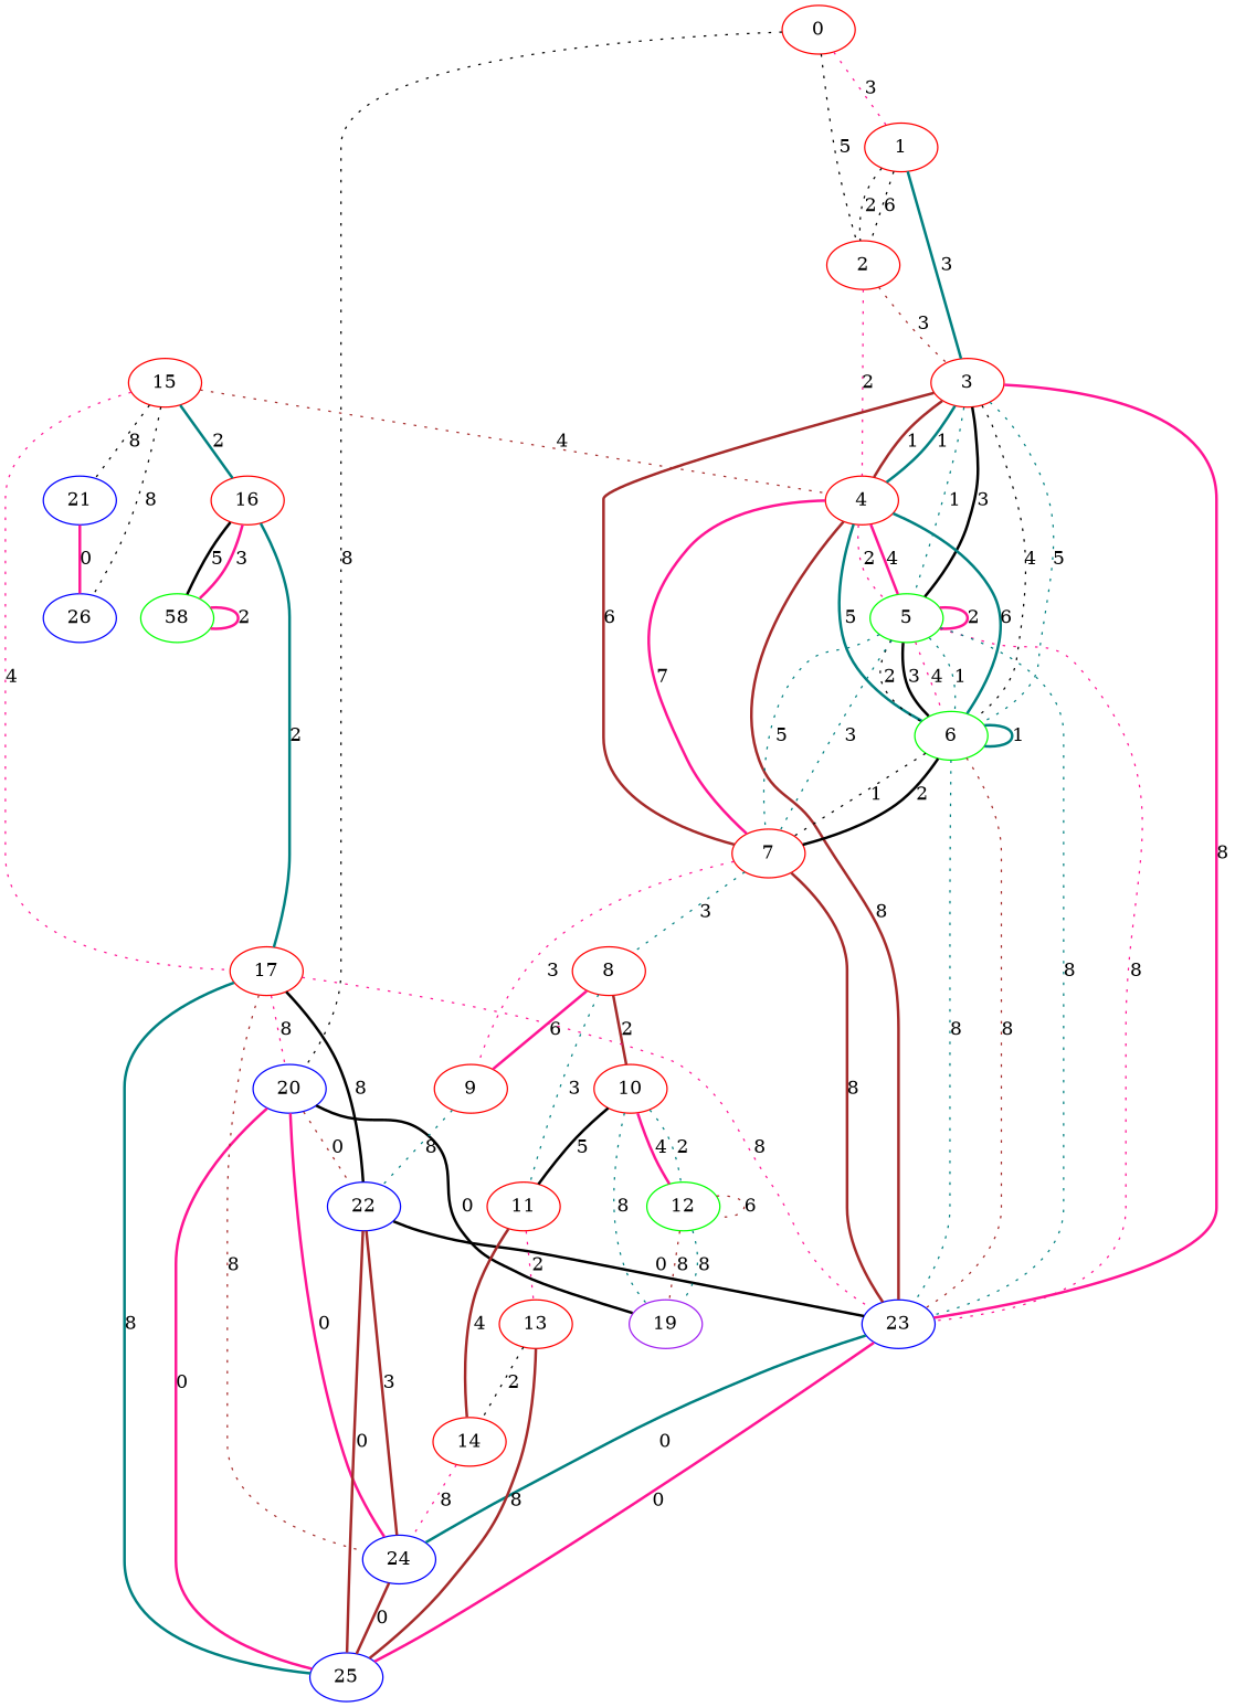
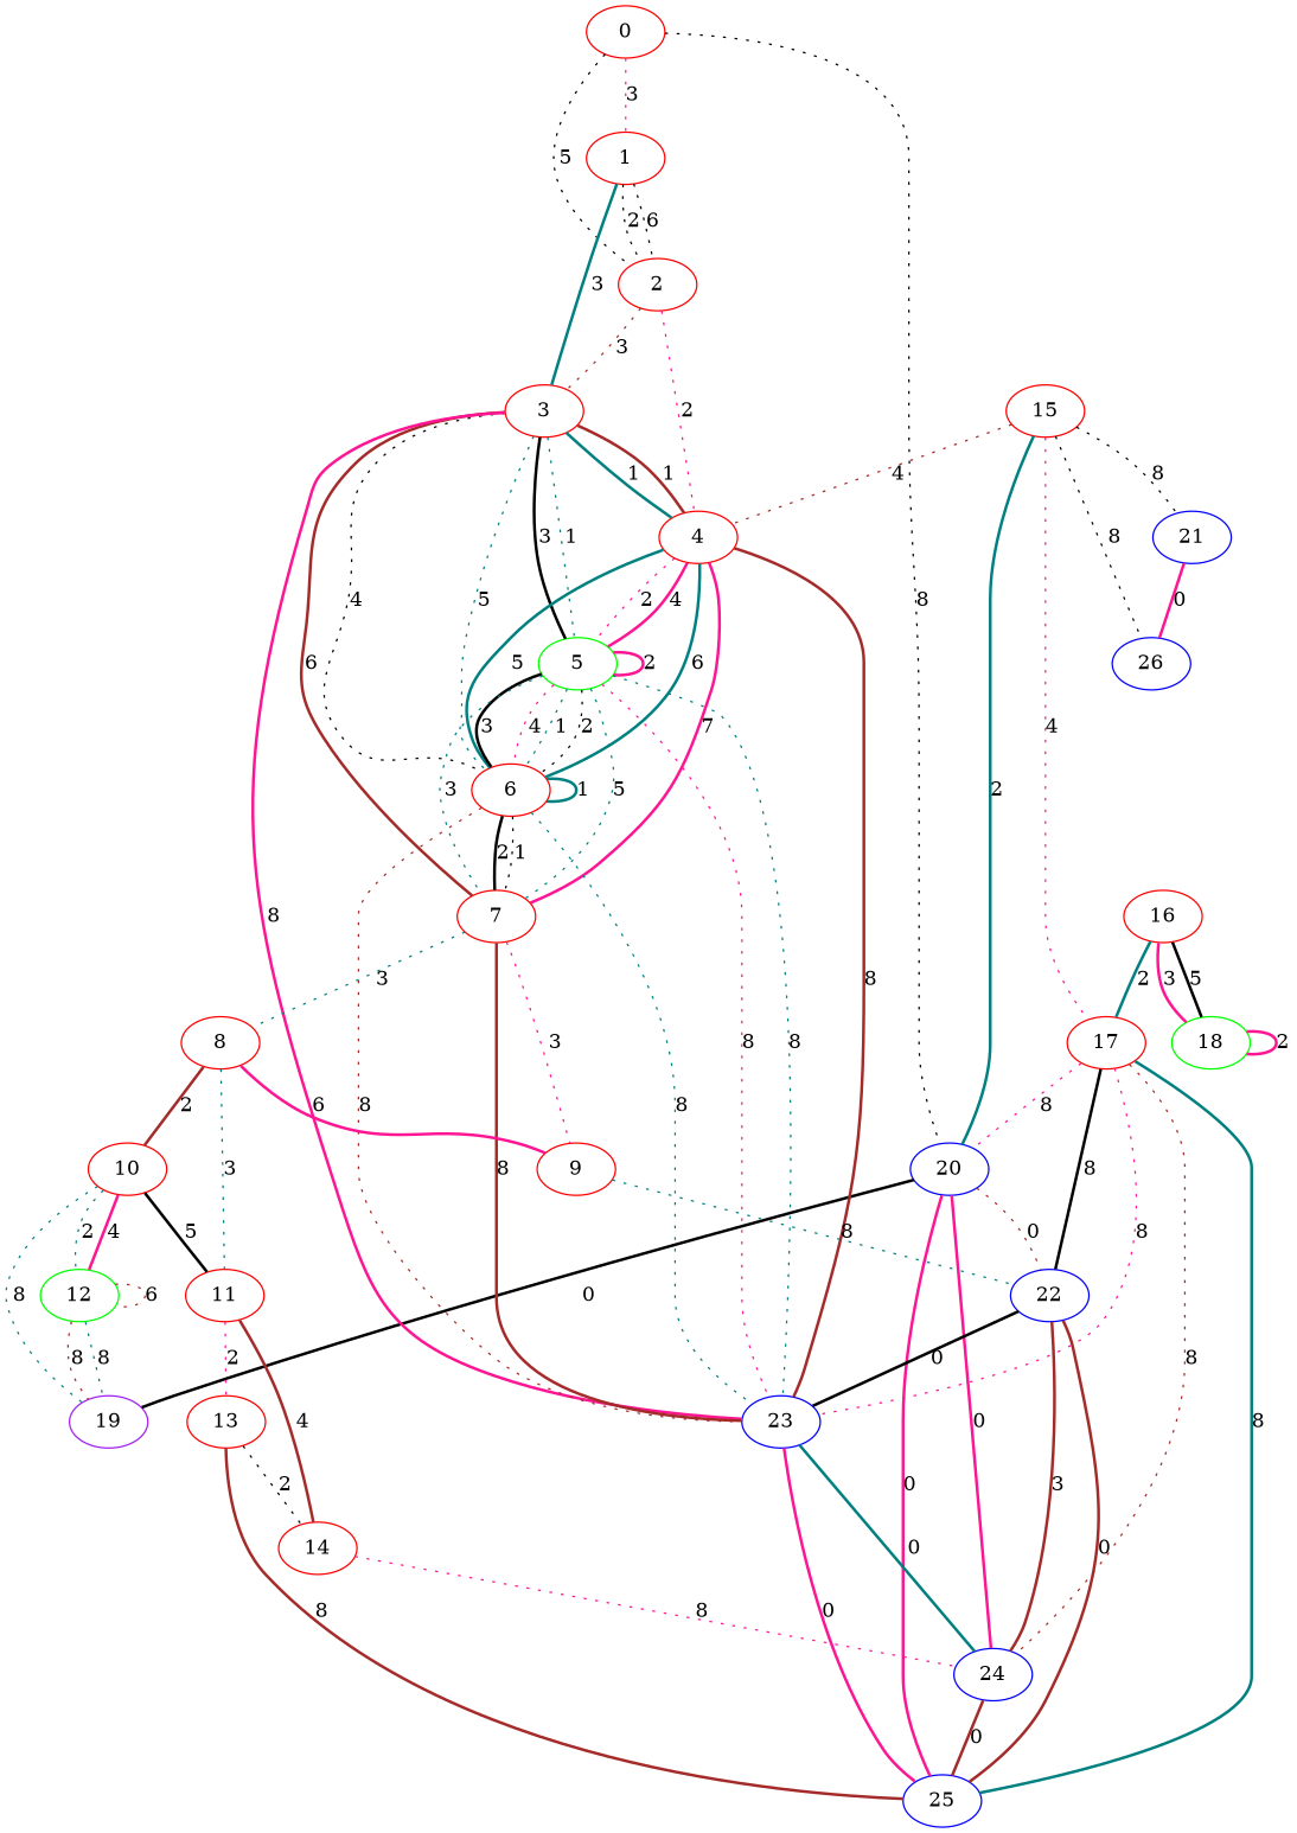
  graph {
    node [color=red weight=1]
    edge [color=deeppink style=dotted]
    0
    1
    2
    20 [color=blue weight=3]
    3
    4
    22 [color=blue weight=3]
    19 [color=purple weight=4]
    25 [color=blue weight=3]
    24 [color=blue weight=3]
    5 [color=green weight=2]
-   6 [color=green weight=2]
+   6 [weight=2]
    7
    23 [color=blue weight=3]
    8
    9
    10
    11
    12 [color=green weight=2]
    13
    14
    15
    16
    17
    21 [color=blue weight=3]
    26 [color=blue weight=3]
-   18 [color=green weight=2 label=58]
+   18 [color=green weight=2]
    0 -- 1 [label=3]
    0 -- 2 [color=black label=5]
    0 -- 20 [color=black label=8]
    1 -- 2 [color=black label=2]
    1 -- 2 [color=black label=6]
    1 -- 3 [color=teal label=3 style=bold]
    2 -- 3 [color=brown label=3]
    2 -- 4 [label=2]
    20 -- 22 [color=brown label=0]
    20 -- 19 [color=black label=0 style=bold]
    20 -- 25 [label=0 style=bold]
    20 -- 24 [label=0 style=bold]
    3 -- 4 [color=teal label=1 style=bold]
    3 -- 4 [color=brown label=1 style=bold]
    3 -- 5 [color=teal label=1]
    3 -- 5 [color=black label=3 style=bold]
    3 -- 6 [color=black label=4]
    3 -- 6 [color=teal label=5]
    3 -- 7 [color=brown label=6 style=bold]
    3 -- 23 [label=8 style=bold]
    4 -- 5 [label=2]
    4 -- 5 [label=4 style=bold]
    4 -- 6 [color=teal label=5 style=bold]
    4 -- 6 [color=teal label=6 style=bold]
    4 -- 7 [label=7 style=bold]
    4 -- 23 [color=brown label=8 style=bold]
    22 -- 25 [color=brown label=0 style=bold]
    22 -- 24 [color=brown label=3 style=bold]
    22 -- 23 [color=black label=0 style=bold]
    24 -- 25 [color=brown label=0 style=bold]
    5 -- 5 [label=2 style=bold]
    5 -- 6 [color=black label=3 style=bold]
    5 -- 6 [label=4]
    5 -- 6 [color=teal label=1]
    5 -- 6 [color=black label=2]
    5 -- 7 [color=teal label=5]
    5 -- 7 [color=teal label=3]
    5 -- 23 [label=8]
    5 -- 23 [color=teal label=8]
    6 -- 6 [color=teal label=1 style=bold]
    6 -- 7 [color=black label=2 style=bold]
    6 -- 7 [color=black label=1]
    6 -- 23 [color=teal label=8]
    6 -- 23 [color=brown label=8]
    7 -- 23 [color=brown label=8 style=bold]
    7 -- 8 [color=teal label=3]
    7 -- 9 [label=3]
    23 -- 25 [label=0 style=bold]
    23 -- 24 [color=teal label=0 style=bold]
    8 -- 9 [label=6 style=bold]
    8 -- 10 [color=brown label=2 style=bold]
    8 -- 11 [color=teal label=3]
    9 -- 22 [color=teal label=8]
    10 -- 19 [color=teal label=8]
    10 -- 11 [color=black label=5 style=bold]
    10 -- 12 [label=4 style=bold]
    10 -- 12 [color=teal label=2]
    11 -- 13 [label=2]
    11 -- 14 [color=brown label=4 style=bold]
    12 -- 19 [color=brown label=8]
    12 -- 19 [color=teal label=8]
    12 -- 12 [color=brown label=6]
    13 -- 25 [color=brown label=8 style=bold]
    13 -- 14 [color=black label=2]
    14 -- 24 [label=8]
    15 -- 4 [color=brown label=4]
-   15 -- 16 [color=teal label=2 style=bold]
+   15 -- 20 [color=teal label=2 style=bold]
    15 -- 17 [label=4]
    15 -- 21 [color=black label=8]
    15 -- 26 [color=black label=8]
    16 -- 17 [color=teal label=2 style=bold]
    16 -- 18 [color=black label=5 style=bold]
    16 -- 18 [label=3 style=bold]
    17 -- 20 [label=8]
    17 -- 22 [color=black label=8 style=bold]
    17 -- 25 [color=teal label=8 style=bold]
    17 -- 24 [color=brown label=8]
    17 -- 23 [label=8]
    21 -- 26 [label=0 style=bold]
    18 -- 18 [label=2 style=bold]
  }
